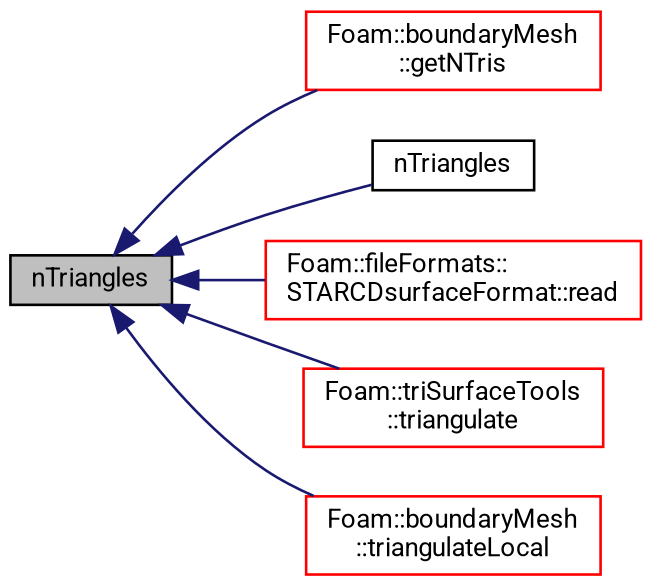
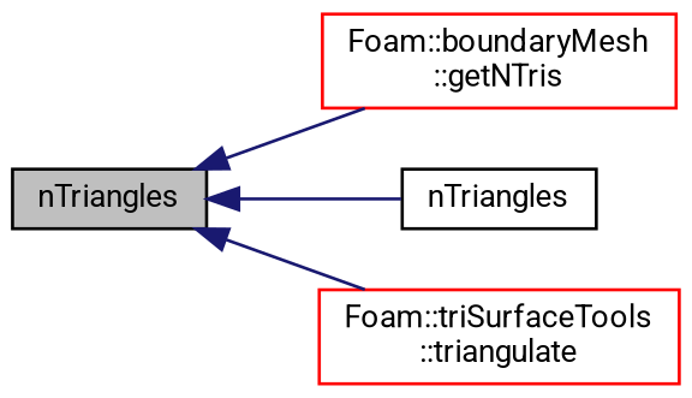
  digraph {
    fontname=Roboto
    rankdir=LR
    node [color=red fontname=Roboto fontsize=10 shape=record]
    edge [color=midnightblue dir=back fontname=Roboto fontsize=10 labelfontname=FreeSans labelfontsize=10 style=solid]
    n1 [color=black fillcolor=grey75 fontcolor=black height=0.2 label=nTriangles style=filled width=0.4]
    n2 [height=0.2 label="Foam::boundaryMesh\l::getNTris" width=0.4]
    n3 [color=black height=0.2 label=nTriangles width=0.4]
-   n4 [height=0.2 label="Foam::fileFormats::\lSTARCDsurfaceFormat::read" width=0.4]
    n5 [height=0.2 label="Foam::triSurfaceTools\l::triangulate" width=0.4]
-   n6 [height=0.2 label="Foam::boundaryMesh\l::triangulateLocal" width=0.4]
    n1 -> n2
    n1 -> n3
-   n1 -> n4
    n1 -> n5
-   n1 -> n6
  }
